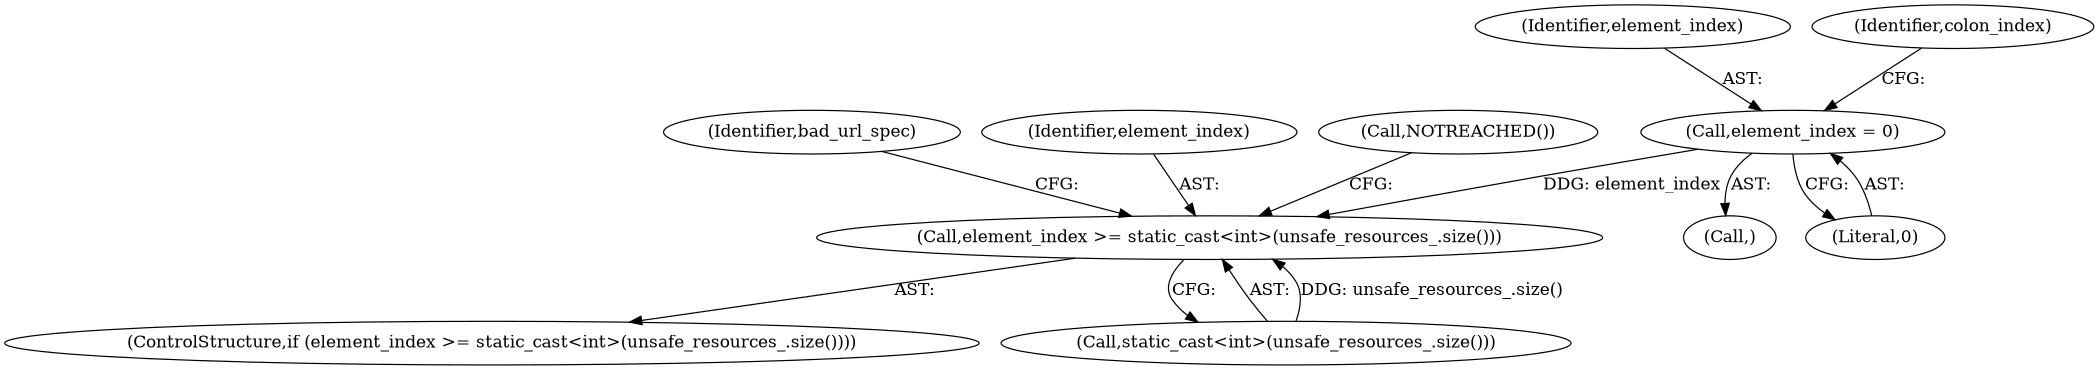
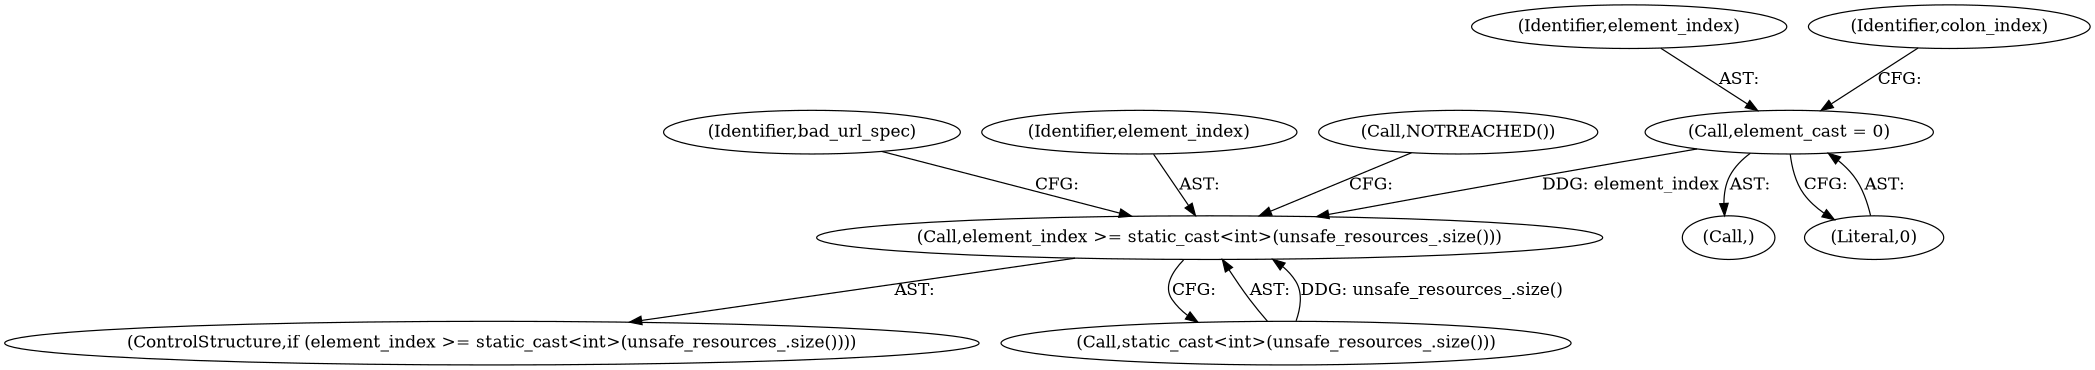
  digraph {
-   n1 [label="(Call,element_index = 0)"]
+   n1 [label="(Call,element_cast = 0)"]
    n2 [label="(Call,element_index >= static_cast<int>(unsafe_resources_.size()))"]
    n3 [label="(Call,)"]
    n4 [label="(Literal,0)"]
    n5 [label="(ControlStructure,if (element_index >= static_cast<int>(unsafe_resources_.size())))"]
    n6 [label="(Call,static_cast<int>(unsafe_resources_.size()))"]
    n7 [label="(Identifier,element_index)"]
    n8 [label="(Identifier,bad_url_spec)"]
    n9 [label="(Identifier,colon_index)"]
    n10 [label="(Identifier,element_index)"]
    n11 [label="(Call,NOTREACHED())"]
    n1 -> n2 [label="DDG: element_index"]
    n1 -> n3 [label="AST: "]
    n1 -> n4 [label="CFG: "]
    n2 -> n5 [label="AST: "]
    n2 -> n6 [label="CFG: "]
    n4 -> n1 [label="AST: "]
    n6 -> n2 [label="AST: "]
    n6 -> n2 [label="DDG: unsafe_resources_.size()"]
    n7 -> n1 [label="AST: "]
    n8 -> n2 [label="CFG: "]
    n9 -> n1 [label="CFG: "]
    n10 -> n2 [label="AST: "]
    n11 -> n2 [label="CFG: "]
  }
